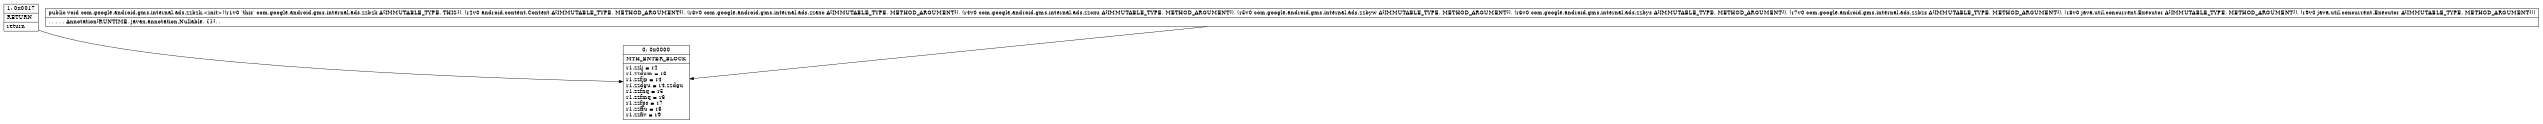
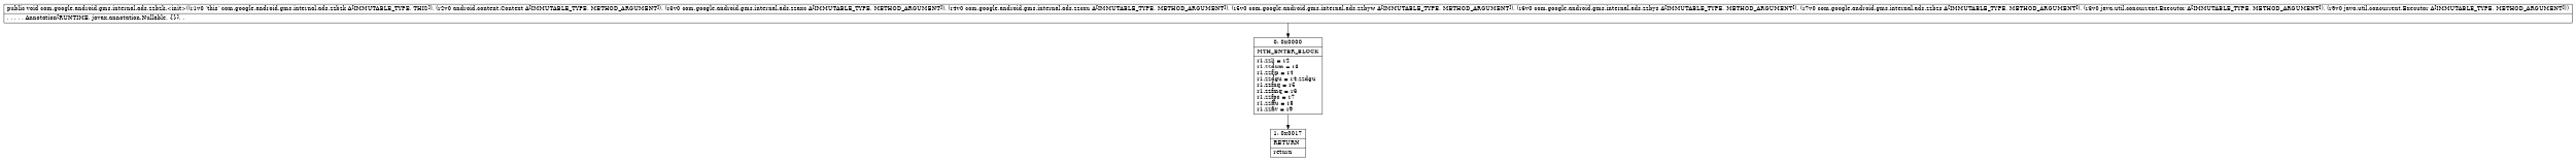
  digraph {
    node [shape=record]
    n1 [label="{0\:\ 0x0000|MTH_ENTER_BLOCK\l|r1.zzlj = r2\lr1.zzdum = r3\lr1.zzfjp = r4\lr1.zzdgu = r4.zzdgu\lr1.zzfnq = r5\lr1.zzfmq = r6\lr1.zzfps = r7\lr1.zzffu = r8\lr1.zzfiv = r9\l}"]
    n2 [label="{1\:\ 0x0017|RETURN\l|return\l}"]
    n3 [label="{public void com.google.android.gms.internal.ads.zzbzk.\<init\>((r1v0 'this' com.google.android.gms.internal.ads.zzbzk A[IMMUTABLE_TYPE, THIS]), (r2v0 android.content.Context A[IMMUTABLE_TYPE, METHOD_ARGUMENT]), (r3v0 com.google.android.gms.internal.ads.zzaxc A[IMMUTABLE_TYPE, METHOD_ARGUMENT]), (r4v0 com.google.android.gms.internal.ads.zzcxu A[IMMUTABLE_TYPE, METHOD_ARGUMENT]), (r5v0 com.google.android.gms.internal.ads.zzbyw A[IMMUTABLE_TYPE, METHOD_ARGUMENT]), (r6v0 com.google.android.gms.internal.ads.zzbys A[IMMUTABLE_TYPE, METHOD_ARGUMENT]), (r7v0 com.google.android.gms.internal.ads.zzbzs A[IMMUTABLE_TYPE, METHOD_ARGUMENT]), (r8v0 java.util.concurrent.Executor A[IMMUTABLE_TYPE, METHOD_ARGUMENT]), (r9v0 java.util.concurrent.Executor A[IMMUTABLE_TYPE, METHOD_ARGUMENT]))  | , , , , , Annotation[RUNTIME, javax.annotation.Nullable, \{\}], , \l}"]
-   n2 -> n1
+   n1 -> n2
    n3 -> n1
  }
